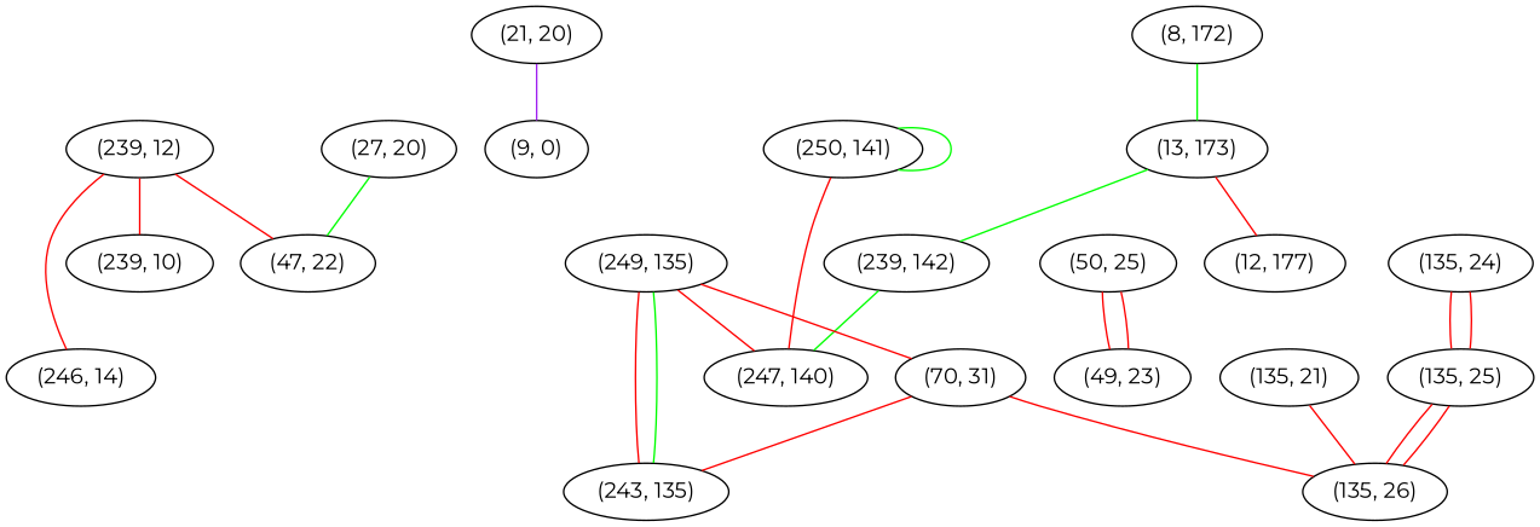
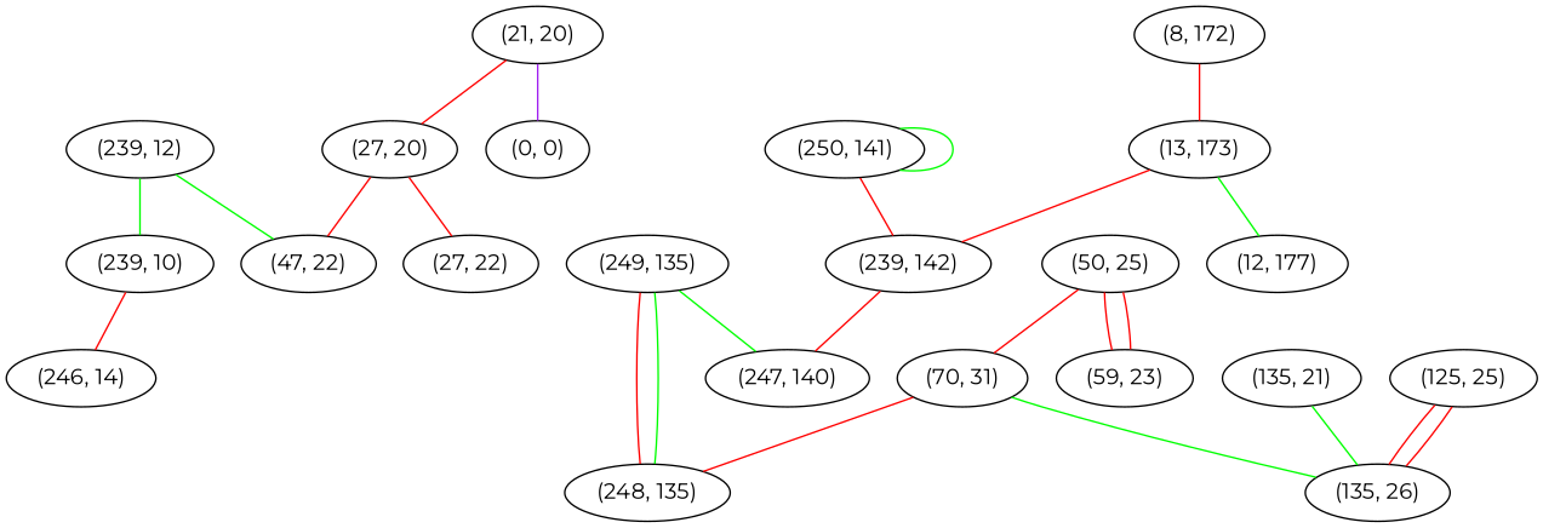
  graph {
    fontname=Montserrat
    node [fontname=Montserrat]
    edge [color=red fontname=Montserrat weight=1]
    "(239, 12)"
    "(246, 14)"
    "(239, 10)"
    "(47, 22)"
    "(50, 25)"
    "(70, 31)"
-   "(49, 23)"
-   "(248, 135)" [label="(243, 135)"]
+   "(49, 23)" [label="(59, 23)"]
+   "(248, 135)"
    "(135, 26)"
    "(8, 172)"
    "(13, 173)"
    "(239, 142)"
    "(12, 177)"
    "(21, 20)"
    "(27, 20)"
-   "(0, 0)" [label="(9, 0)"]
+   "(0, 0)"
+   "(27, 22)"
    "(247, 140)"
-   "(135, 24)"
-   "(135, 25)"
+   "(135, 25)" [label="(125, 25)"]
    "(249, 135)"
    n22 [label="(135, 21)"]
    "(250, 141)"
-   "(239, 12)" -- "(246, 14)"
-   "(239, 12)" -- "(239, 10)"
-   "(239, 12)" -- "(47, 22)"
-   "(249, 135)" -- "(70, 31)"
+   "(239, 10)" -- "(246, 14)"
+   "(239, 12)" -- "(239, 10)" [color=green]
+   "(239, 12)" -- "(47, 22)" [color=green]
+   "(50, 25)" -- "(70, 31)"
    "(50, 25)" -- "(49, 23)"
    "(50, 25)" -- "(49, 23)"
    "(70, 31)" -- "(248, 135)"
-   "(70, 31)" -- "(135, 26)"
-   "(8, 172)" -- "(13, 173)" [color=green]
-   "(13, 173)" -- "(239, 142)" [color=green]
-   "(13, 173)" -- "(12, 177)"
-   "(239, 142)" -- "(247, 140)" [color=green weight=2]
+   "(70, 31)" -- "(135, 26)" [color=green]
+   "(8, 172)" -- "(13, 173)"
+   "(13, 173)" -- "(239, 142)"
+   "(13, 173)" -- "(12, 177)" [color=green]
+   "(239, 142)" -- "(247, 140)" [weight=2]
+   "(21, 20)" -- "(27, 20)"
    "(21, 20)" -- "(0, 0)" [color=purple weight=4]
-   "(27, 20)" -- "(47, 22)" [color=green]
-   "(135, 24)" -- "(135, 25)"
-   "(135, 24)" -- "(135, 25)"
+   "(27, 20)" -- "(47, 22)"
+   "(27, 20)" -- "(27, 22)"
    "(135, 25)" -- "(135, 26)"
    "(135, 25)" -- "(135, 26)"
    "(249, 135)" -- "(248, 135)"
    "(249, 135)" -- "(248, 135)" [color=green weight=2]
-   "(249, 135)" -- "(247, 140)"
-   n22 -- "(135, 26)"
-   "(250, 141)" -- "(247, 140)"
+   "(249, 135)" -- "(247, 140)" [color=green]
+   n22 -- "(135, 26)" [color=green]
+   "(250, 141)" -- "(239, 142)"
    "(250, 141)" -- "(250, 141)" [color=green weight=2]
  }
